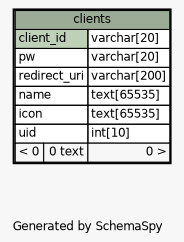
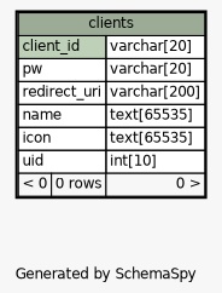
  digraph {
    bgcolor="#f7f7f7"
    fontname=Helvetica
    fontsize=11
    label="\nGenerated by SchemaSpy"
    labeljust=l
    nodesep=0.18
    rankdir=RL
    ranksep=0.46
-   n1 [fontname=Helvetica fontsize=11 label=<     <TABLE BORDER="2" CELLBORDER="1" CELLSPACING="0" BGCOLOR="#ffffff">       <TR><TD COLSPAN="3" BGCOLOR="#9bab96" ALIGN="CENTER">clients</TD></TR>       <TR><TD PORT="client_id" COLSPAN="2" BGCOLOR="#bed1b8" ALIGN="LEFT">client_id</TD><TD PORT="client_id.type" ALIGN="LEFT">varchar[20]</TD></TR>       <TR><TD PORT="pw" COLSPAN="2" ALIGN="LEFT">pw</TD><TD PORT="pw.type" ALIGN="LEFT">varchar[20]</TD></TR>       <TR><TD PORT="redirect_uri" COLSPAN="2" ALIGN="LEFT">redirect_uri</TD><TD PORT="redirect_uri.type" ALIGN="LEFT">varchar[200]</TD></TR>       <TR><TD PORT="name" COLSPAN="2" ALIGN="LEFT">name</TD><TD PORT="name.type" ALIGN="LEFT">text[65535]</TD></TR>       <TR><TD PORT="icon" COLSPAN="2" ALIGN="LEFT">icon</TD><TD PORT="icon.type" ALIGN="LEFT">text[65535]</TD></TR>       <TR><TD PORT="uid" COLSPAN="2" ALIGN="LEFT">uid</TD><TD PORT="uid.type" ALIGN="LEFT">int[10]</TD></TR>       <TR><TD ALIGN="LEFT" BGCOLOR="#f7f7f7">&lt; 0</TD><TD ALIGN="RIGHT" BGCOLOR="#f7f7f7">0 text</TD><TD ALIGN="RIGHT" BGCOLOR="#f7f7f7">0 &gt;</TD></TR>     </TABLE>> shape=plaintext]
+   n1 [fontname=Helvetica fontsize=11 label=<     <TABLE BORDER="2" CELLBORDER="1" CELLSPACING="0" BGCOLOR="#ffffff">       <TR><TD COLSPAN="3" BGCOLOR="#9bab96" ALIGN="CENTER">clients</TD></TR>       <TR><TD PORT="client_id" COLSPAN="2" BGCOLOR="#bed1b8" ALIGN="LEFT">client_id</TD><TD PORT="client_id.type" ALIGN="LEFT">varchar[20]</TD></TR>       <TR><TD PORT="pw" COLSPAN="2" ALIGN="LEFT">pw</TD><TD PORT="pw.type" ALIGN="LEFT">varchar[20]</TD></TR>       <TR><TD PORT="redirect_uri" COLSPAN="2" ALIGN="LEFT">redirect_uri</TD><TD PORT="redirect_uri.type" ALIGN="LEFT">varchar[200]</TD></TR>       <TR><TD PORT="name" COLSPAN="2" ALIGN="LEFT">name</TD><TD PORT="name.type" ALIGN="LEFT">text[65535]</TD></TR>       <TR><TD PORT="icon" COLSPAN="2" ALIGN="LEFT">icon</TD><TD PORT="icon.type" ALIGN="LEFT">text[65535]</TD></TR>       <TR><TD PORT="uid" COLSPAN="2" ALIGN="LEFT">uid</TD><TD PORT="uid.type" ALIGN="LEFT">int[10]</TD></TR>       <TR><TD ALIGN="LEFT" BGCOLOR="#f7f7f7">&lt; 0</TD><TD ALIGN="RIGHT" BGCOLOR="#f7f7f7">0 rows</TD><TD ALIGN="RIGHT" BGCOLOR="#f7f7f7">0 &gt;</TD></TR>     </TABLE>> shape=plaintext]
  }
